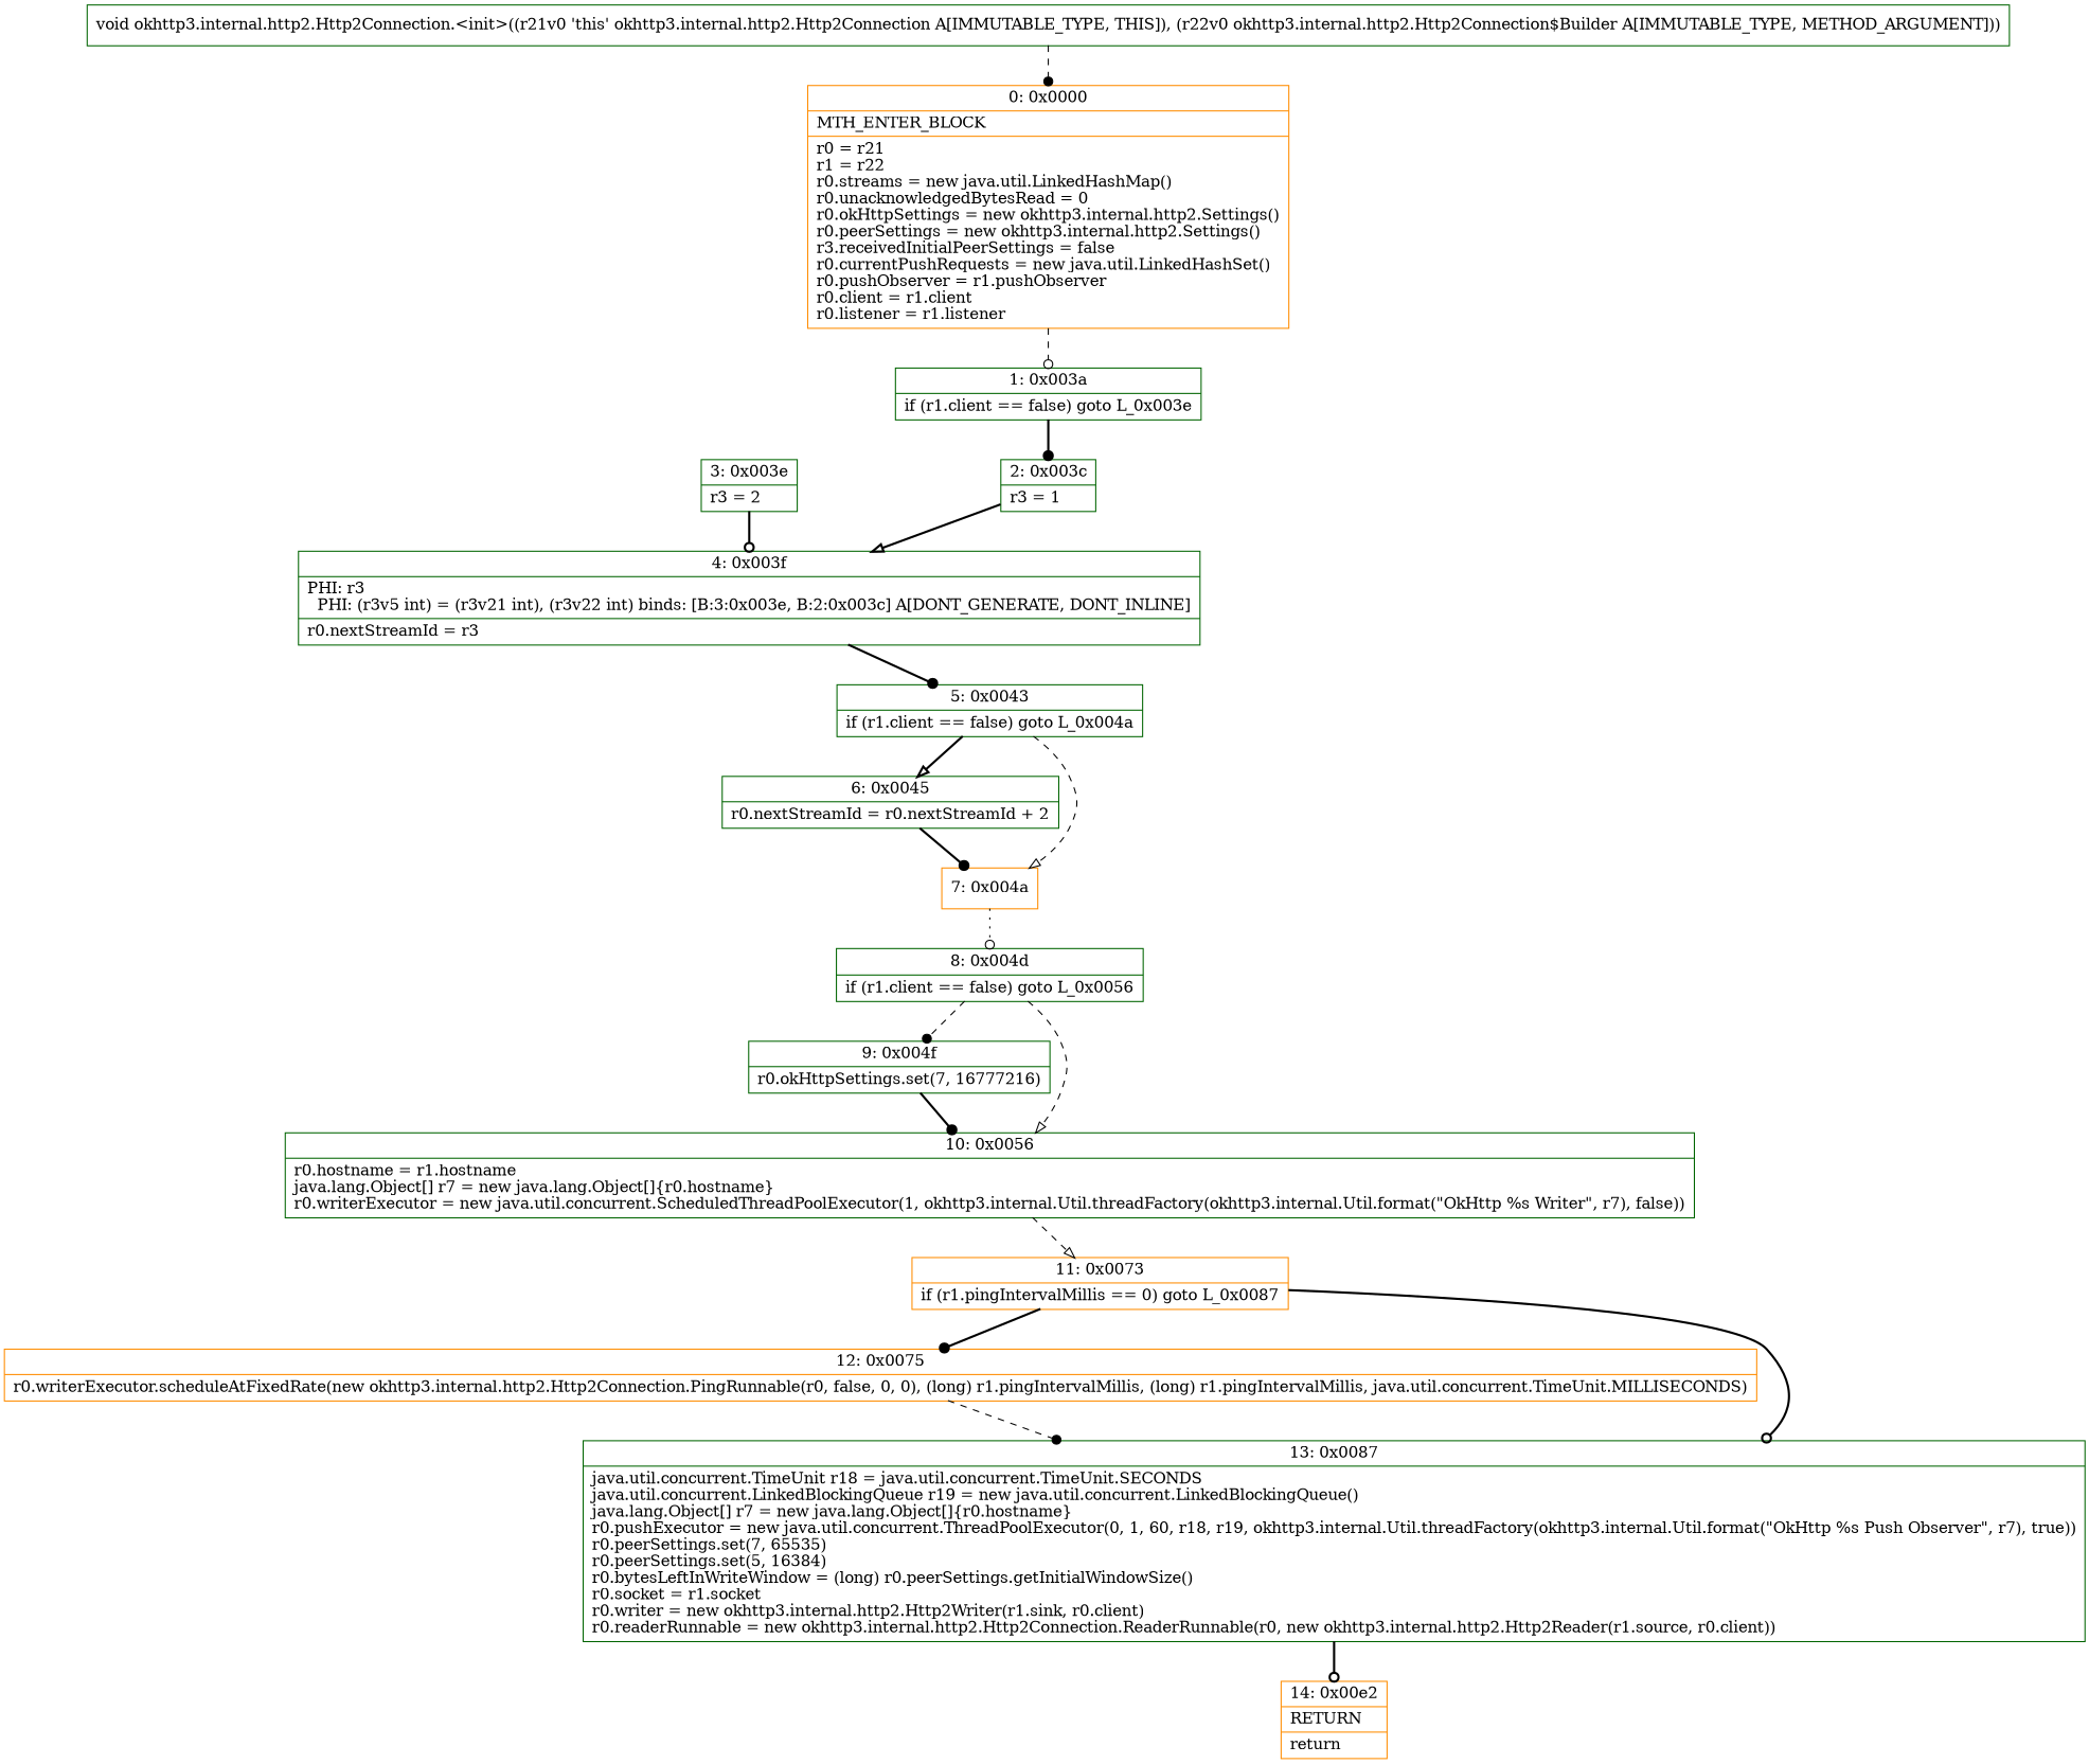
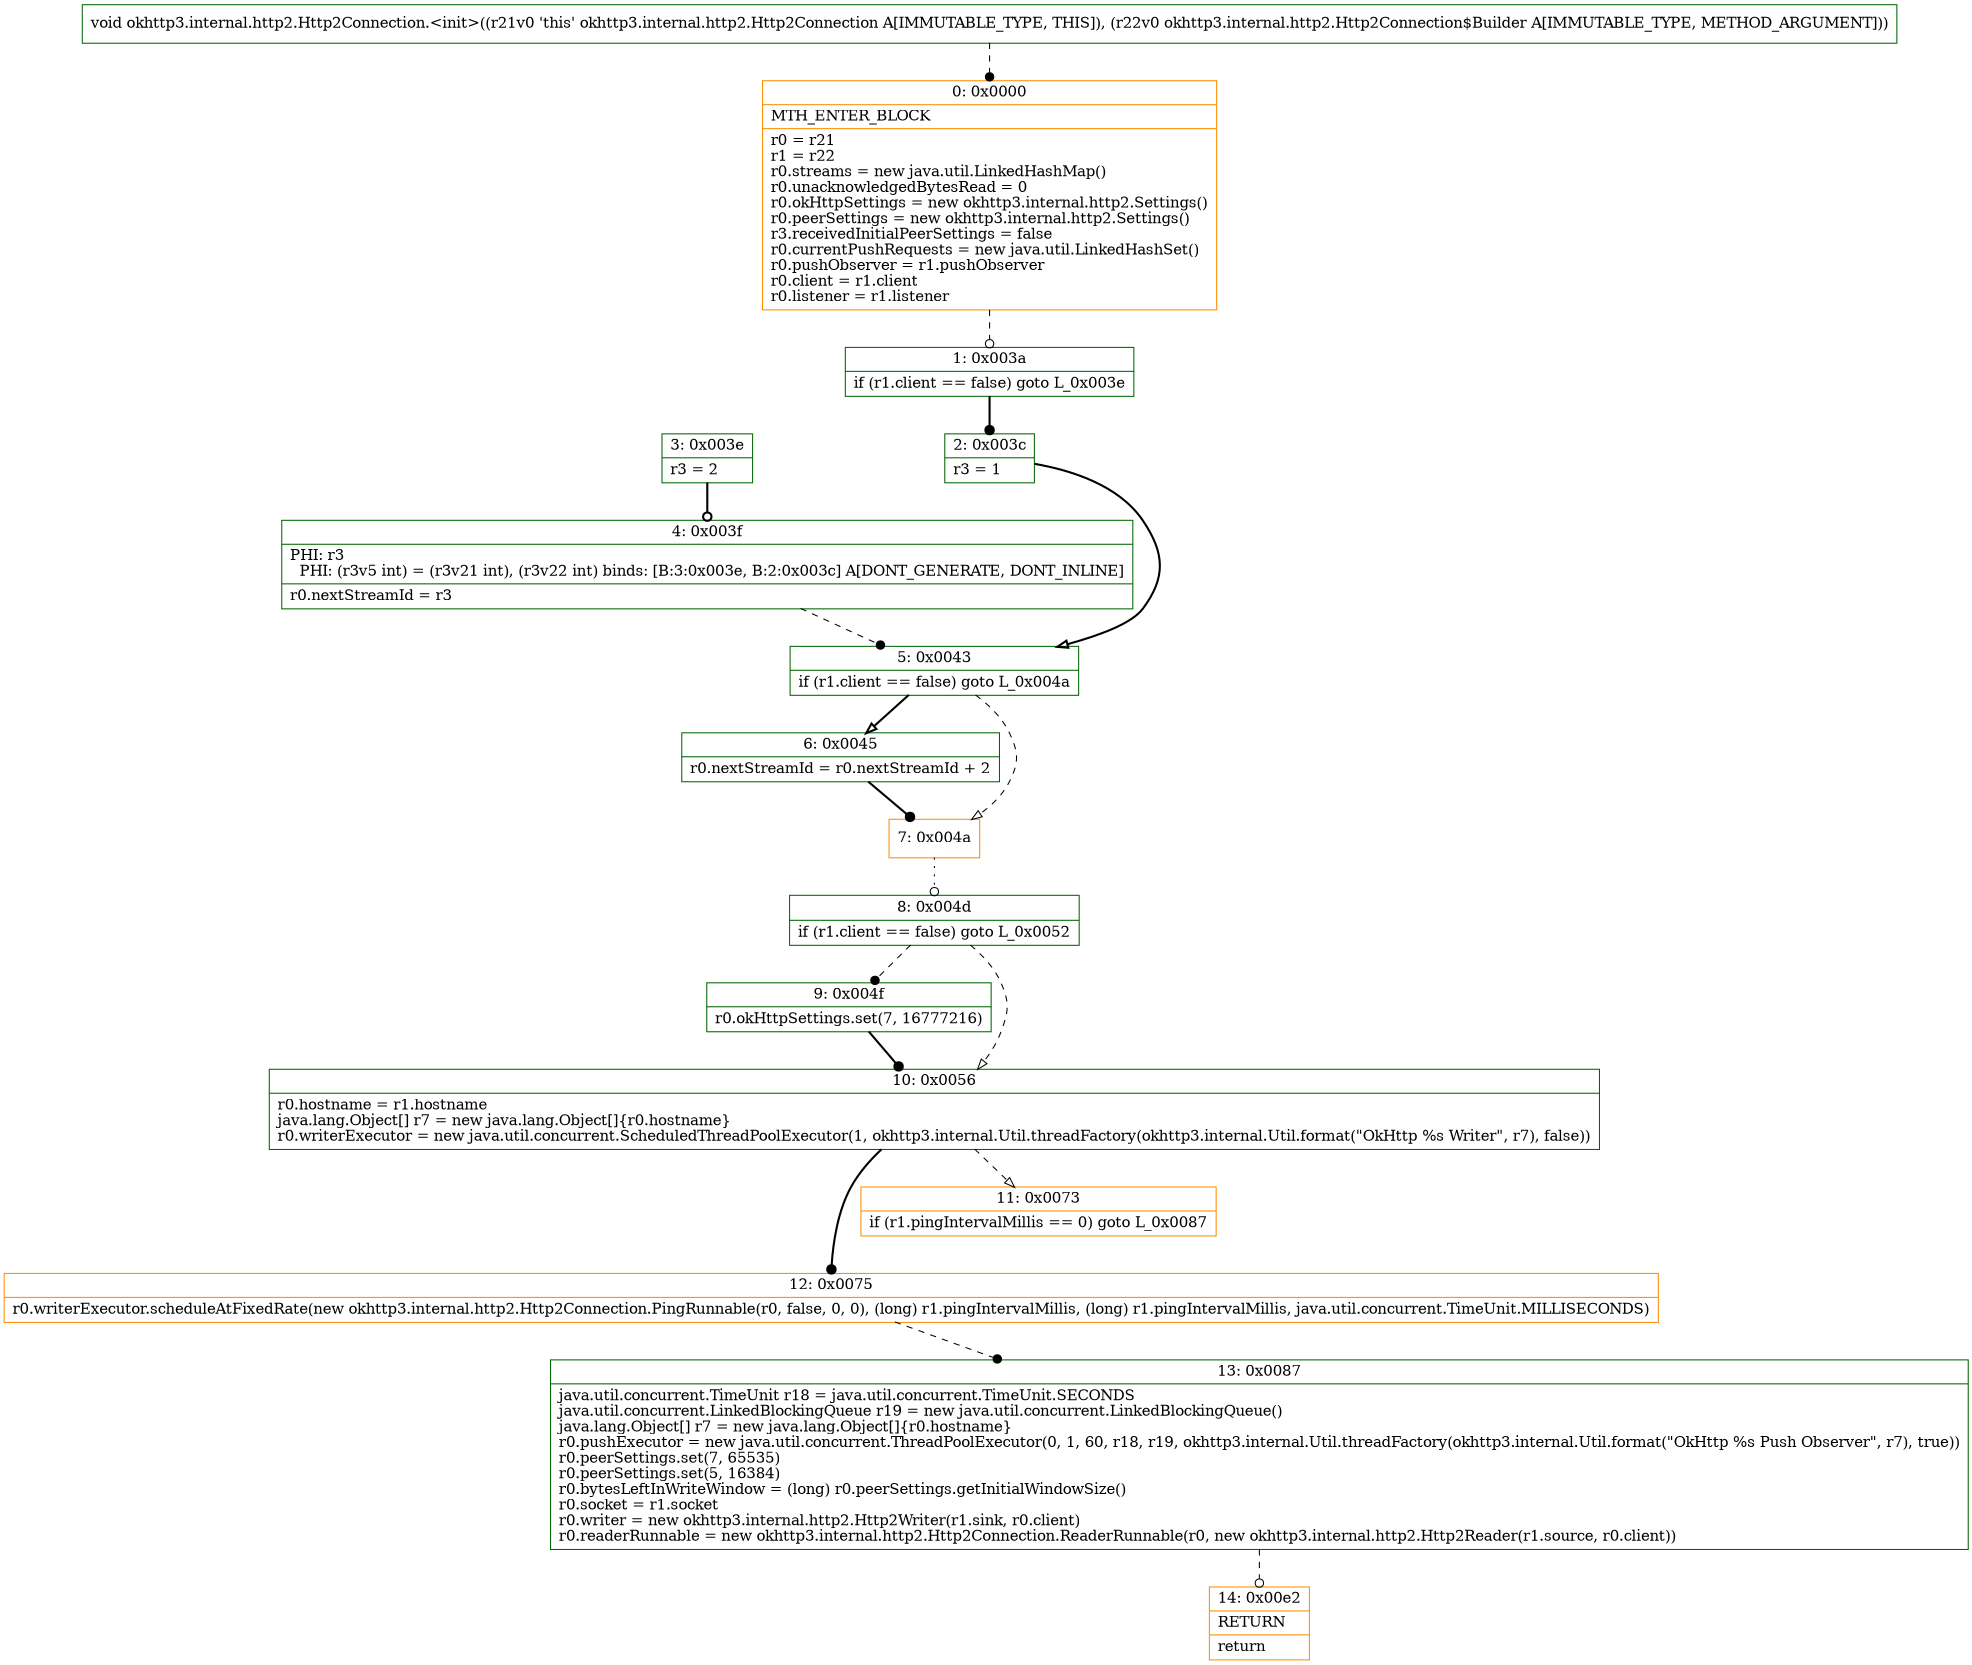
  digraph {
    node [color=darkgreen shape=record]
    edge [arrowhead=dot style=bold]
    n1 [color=darkorange label="{0\:\ 0x0000|MTH_ENTER_BLOCK\l|r0 = r21\lr1 = r22\lr0.streams = new java.util.LinkedHashMap()\lr0.unacknowledgedBytesRead = 0\lr0.okHttpSettings = new okhttp3.internal.http2.Settings()\lr0.peerSettings = new okhttp3.internal.http2.Settings()\lr3.receivedInitialPeerSettings = false\lr0.currentPushRequests = new java.util.LinkedHashSet()\lr0.pushObserver = r1.pushObserver\lr0.client = r1.client\lr0.listener = r1.listener\l}"]
    n2 [label="{1\:\ 0x003a|if (r1.client == false) goto L_0x003e\l}"]
    n3 [label="{2\:\ 0x003c|r3 = 1\l}"]
    n4 [label="{4\:\ 0x003f|PHI: r3 \l  PHI: (r3v5 int) = (r3v21 int), (r3v22 int) binds: [B:3:0x003e, B:2:0x003c] A[DONT_GENERATE, DONT_INLINE]\l|r0.nextStreamId = r3\l}"]
    n5 [label="{3\:\ 0x003e|r3 = 2\l}"]
    n6 [label="{5\:\ 0x0043|if (r1.client == false) goto L_0x004a\l}"]
    n7 [label="{6\:\ 0x0045|r0.nextStreamId = r0.nextStreamId + 2\l}"]
    n8 [color=darkorange label="{7\:\ 0x004a}"]
-   n9 [label="{8\:\ 0x004d|if (r1.client == false) goto L_0x0056\l}"]
+   n9 [label="{8\:\ 0x004d|if (r1.client == false) goto L_0x0052\l}"]
    n10 [label="{9\:\ 0x004f|r0.okHttpSettings.set(7, 16777216)\l}"]
    n11 [label="{10\:\ 0x0056|r0.hostname = r1.hostname\ljava.lang.Object[] r7 = new java.lang.Object[]\{r0.hostname\}\lr0.writerExecutor = new java.util.concurrent.ScheduledThreadPoolExecutor(1, okhttp3.internal.Util.threadFactory(okhttp3.internal.Util.format(\"OkHttp %s Writer\", r7), false))\l}"]
    n12 [color=darkorange label="{11\:\ 0x0073|if (r1.pingIntervalMillis == 0) goto L_0x0087\l}"]
    n13 [color=darkorange label="{12\:\ 0x0075|r0.writerExecutor.scheduleAtFixedRate(new okhttp3.internal.http2.Http2Connection.PingRunnable(r0, false, 0, 0), (long) r1.pingIntervalMillis, (long) r1.pingIntervalMillis, java.util.concurrent.TimeUnit.MILLISECONDS)\l}"]
    n14 [label="{13\:\ 0x0087|java.util.concurrent.TimeUnit r18 = java.util.concurrent.TimeUnit.SECONDS\ljava.util.concurrent.LinkedBlockingQueue r19 = new java.util.concurrent.LinkedBlockingQueue()\ljava.lang.Object[] r7 = new java.lang.Object[]\{r0.hostname\}\lr0.pushExecutor = new java.util.concurrent.ThreadPoolExecutor(0, 1, 60, r18, r19, okhttp3.internal.Util.threadFactory(okhttp3.internal.Util.format(\"OkHttp %s Push Observer\", r7), true))\lr0.peerSettings.set(7, 65535)\lr0.peerSettings.set(5, 16384)\lr0.bytesLeftInWriteWindow = (long) r0.peerSettings.getInitialWindowSize()\lr0.socket = r1.socket\lr0.writer = new okhttp3.internal.http2.Http2Writer(r1.sink, r0.client)\lr0.readerRunnable = new okhttp3.internal.http2.Http2Connection.ReaderRunnable(r0, new okhttp3.internal.http2.Http2Reader(r1.source, r0.client))\l}"]
    n15 [color=darkorange label="{14\:\ 0x00e2|RETURN\l|return\l}"]
    n16 [label="{void okhttp3.internal.http2.Http2Connection.\<init\>((r21v0 'this' okhttp3.internal.http2.Http2Connection A[IMMUTABLE_TYPE, THIS]), (r22v0 okhttp3.internal.http2.Http2Connection$Builder A[IMMUTABLE_TYPE, METHOD_ARGUMENT])) }"]
    n1 -> n2 [arrowhead=odot style=dashed]
    n2 -> n3
-   n3 -> n4 [arrowhead=onormal]
-   n4 -> n6
+   n3 -> n6 [arrowhead=onormal]
+   n4 -> n6 [style=dashed]
    n5 -> n4 [arrowhead=odot]
    n6 -> n7 [arrowhead=onormal]
    n6 -> n8 [arrowhead=onormal style=dashed]
    n7 -> n8
    n8 -> n9 [arrowhead=odot style=dotted]
    n9 -> n10 [style=dashed]
    n9 -> n11 [arrowhead=onormal style=dashed]
    n10 -> n11
    n11 -> n12 [arrowhead=onormal style=dashed]
-   n12 -> n13
-   n12 -> n14 [arrowhead=odot]
+   n11 -> n13
    n13 -> n14 [style=dashed]
-   n14 -> n15 [arrowhead=odot]
+   n14 -> n15 [arrowhead=odot style=dashed]
    n16 -> n1 [style=dashed]
  }
